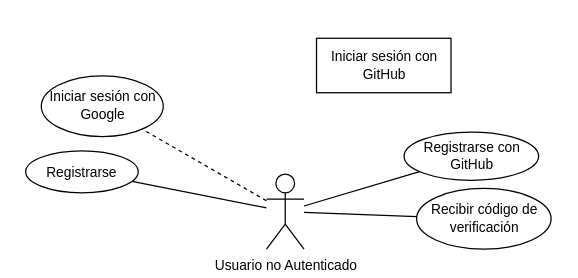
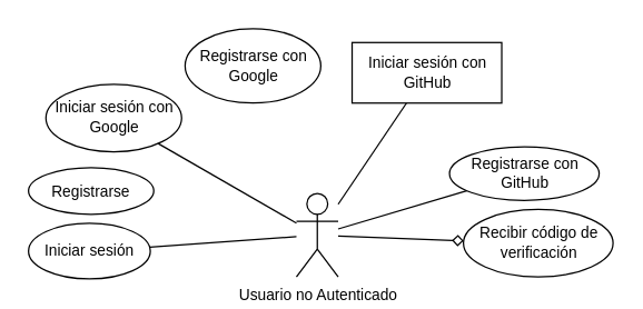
  <mxCell id="0" />
  <mxCell id="1" parent="0" />
- <mxCell id="3" style="edgeStyle=none;html=1;endArrow=none;endFill=0;fontSize=11;dashed=1;" edge="1" parent="1" source="8" target="10"><mxGeometry relative="1" as="geometry"><mxPoint x="352.5" y="88.52" as="targetPoint" /></mxGeometry></mxCell>
+ <mxCell id="2" style="edgeStyle=none;html=1;endArrow=none;endFill=0;fontSize=11;" edge="1" parent="1" source="8" target="9"><mxGeometry relative="1" as="geometry"><mxPoint x="227.5" y="48.52" as="targetPoint" /></mxGeometry></mxCell>
+ <mxCell id="3" style="edgeStyle=none;html=1;endArrow=none;endFill=0;fontSize=11;" edge="1" parent="1" source="8" target="10"><mxGeometry relative="1" as="geometry"><mxPoint x="352.5" y="88.52" as="targetPoint" /></mxGeometry></mxCell>
+ <mxCell id="4" style="edgeStyle=none;html=1;endArrow=none;endFill=0;fontSize=11;" edge="1" parent="1" source="8" target="11"><mxGeometry relative="1" as="geometry"><mxPoint x="362.5" y="148.52" as="targetPoint" /></mxGeometry></mxCell>
  <mxCell id="5" style="edgeStyle=none;html=1;endArrow=none;endFill=0;fontSize=11;" edge="1" parent="1" source="8" target="13"><mxGeometry relative="1" as="geometry"><mxPoint x="342.5" y="98.52" as="targetPoint" /></mxGeometry></mxCell>
- <mxCell id="6" style="edgeStyle=none;html=1;endArrow=none;endFill=0;fontSize=11;" edge="1" parent="1" source="8" target="14"><mxGeometry relative="1" as="geometry"><mxPoint x="92.5" y="138.52" as="targetPoint" /></mxGeometry></mxCell>
- <mxCell id="7" style="edgeStyle=none;html=1;endArrow=none;endFill=0;fontSize=11;" edge="1" parent="1" source="8" target="15"><mxGeometry relative="1" as="geometry"><mxPoint x="342.5" y="158.52" as="targetPoint" /></mxGeometry></mxCell>
+ <mxCell id="7" style="edgeStyle=none;html=1;endArrow=diamond;endFill=0;fontSize=11;" edge="1" parent="1" source="8" target="15"><mxGeometry relative="1" as="geometry"><mxPoint x="342.5" y="158.52" as="targetPoint" /></mxGeometry></mxCell>
  <mxCell id="8" value="Usuario no Autenticado" style="shape=umlActor;verticalLabelPosition=bottom;verticalAlign=top;html=1;outlineConnect=0;fontSize=11;" vertex="1" parent="1"><mxGeometry x="212.5" y="138.52" width="30" height="60" as="geometry" /></mxCell>
+ <mxCell id="9" value="Iniciar sesión" style="ellipse;whiteSpace=wrap;html=1;fontSize=11;" vertex="1" parent="1"><mxGeometry x="20" y="160" width="87.5" height="40" as="geometry" /></mxCell>
  <mxCell id="10" value="Iniciar sesión con Google" style="ellipse;whiteSpace=wrap;html=1;fontSize=11;" vertex="1" parent="1"><mxGeometry x="32.5" y="60" width="97.5" height="48.52" as="geometry" /></mxCell>
  <mxCell id="11" value="Iniciar sesión con GitHub" style="whiteSpace=wrap;html=1;fontSize=11;rounded=0;" vertex="1" parent="1"><mxGeometry x="252.5" y="30" width="107.5" height="43.52" as="geometry" /></mxCell>
+ <mxCell id="12" value="Registrarse con Google" style="ellipse;whiteSpace=wrap;html=1;fontSize=11;" vertex="1" parent="1"><mxGeometry x="132.5" y="20" width="97.5" height="53.52" as="geometry" /></mxCell>
  <mxCell id="13" value="Registrarse con GitHub" style="ellipse;whiteSpace=wrap;html=1;fontSize=11;" vertex="1" parent="1"><mxGeometry x="322.5" y="105" width="107.5" height="38.52" as="geometry" /></mxCell>
  <mxCell id="14" value="Registrarse" style="ellipse;whiteSpace=wrap;html=1;fontSize=11;" vertex="1" parent="1"><mxGeometry x="20" y="120" width="90" height="33.52" as="geometry" /></mxCell>
  <mxCell id="15" value="Recibir código de verificación" style="ellipse;whiteSpace=wrap;html=1;fontSize=11;" vertex="1" parent="1"><mxGeometry x="332.5" y="150" width="107.5" height="48.52" as="geometry" /></mxCell>
